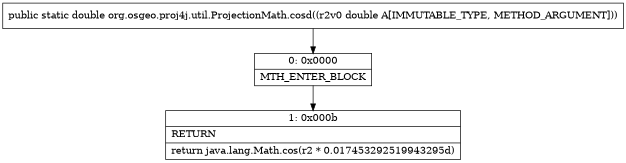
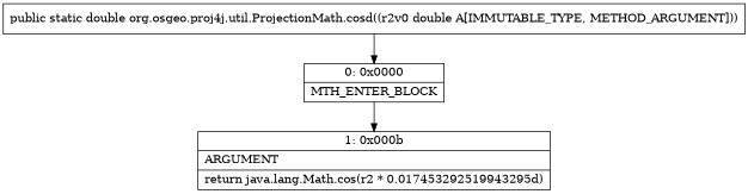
  digraph {
    node [shape=record]
    n1 [label="{0\:\ 0x0000|MTH_ENTER_BLOCK\l}"]
-   n2 [label="{1\:\ 0x000b|RETURN\l|return java.lang.Math.cos(r2 * 0.017453292519943295d)\l}"]
+   n2 [label="{1\:\ 0x000b|ARGUMENT\l|return java.lang.Math.cos(r2 * 0.017453292519943295d)\l}"]
    n3 [label="{public static double org.osgeo.proj4j.util.ProjectionMath.cosd((r2v0 double A[IMMUTABLE_TYPE, METHOD_ARGUMENT])) }"]
    n1 -> n2
    n3 -> n1
  }
